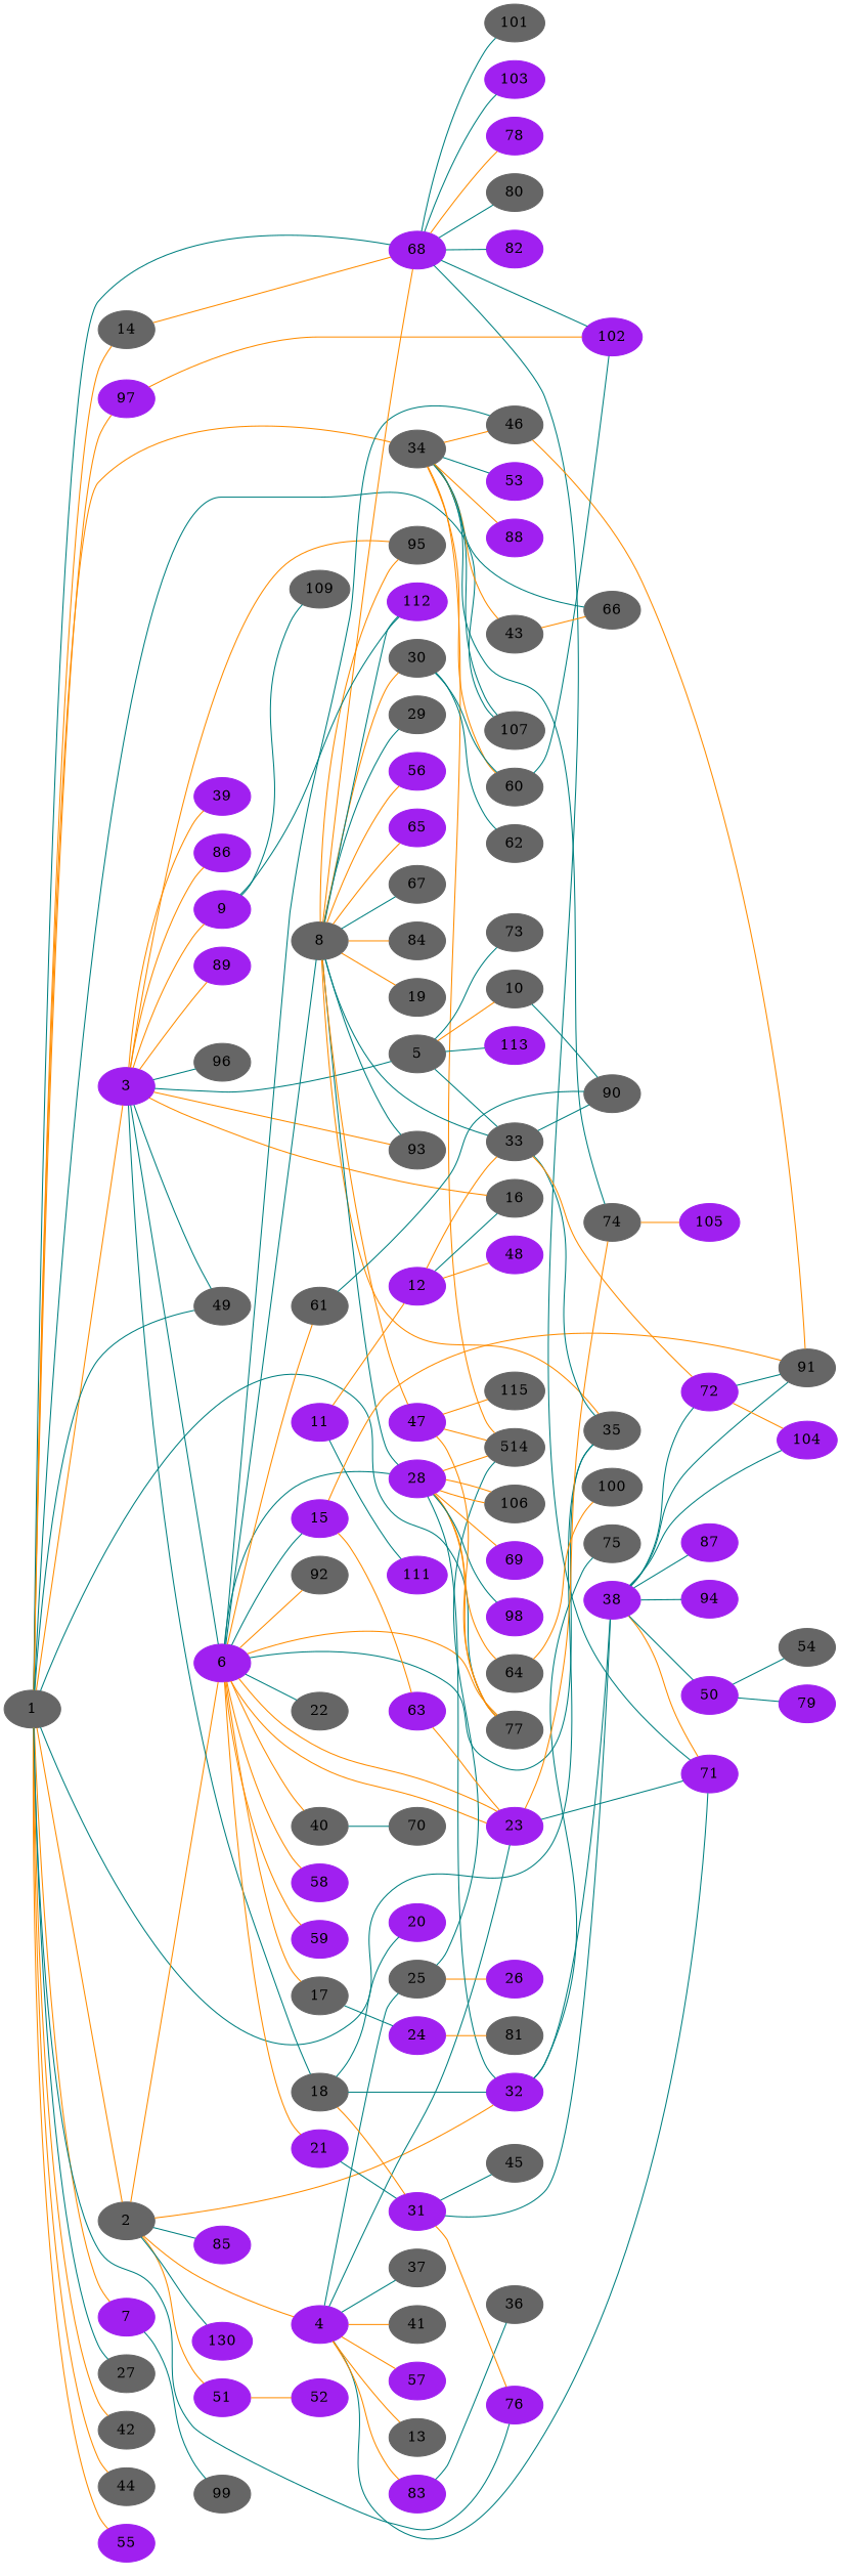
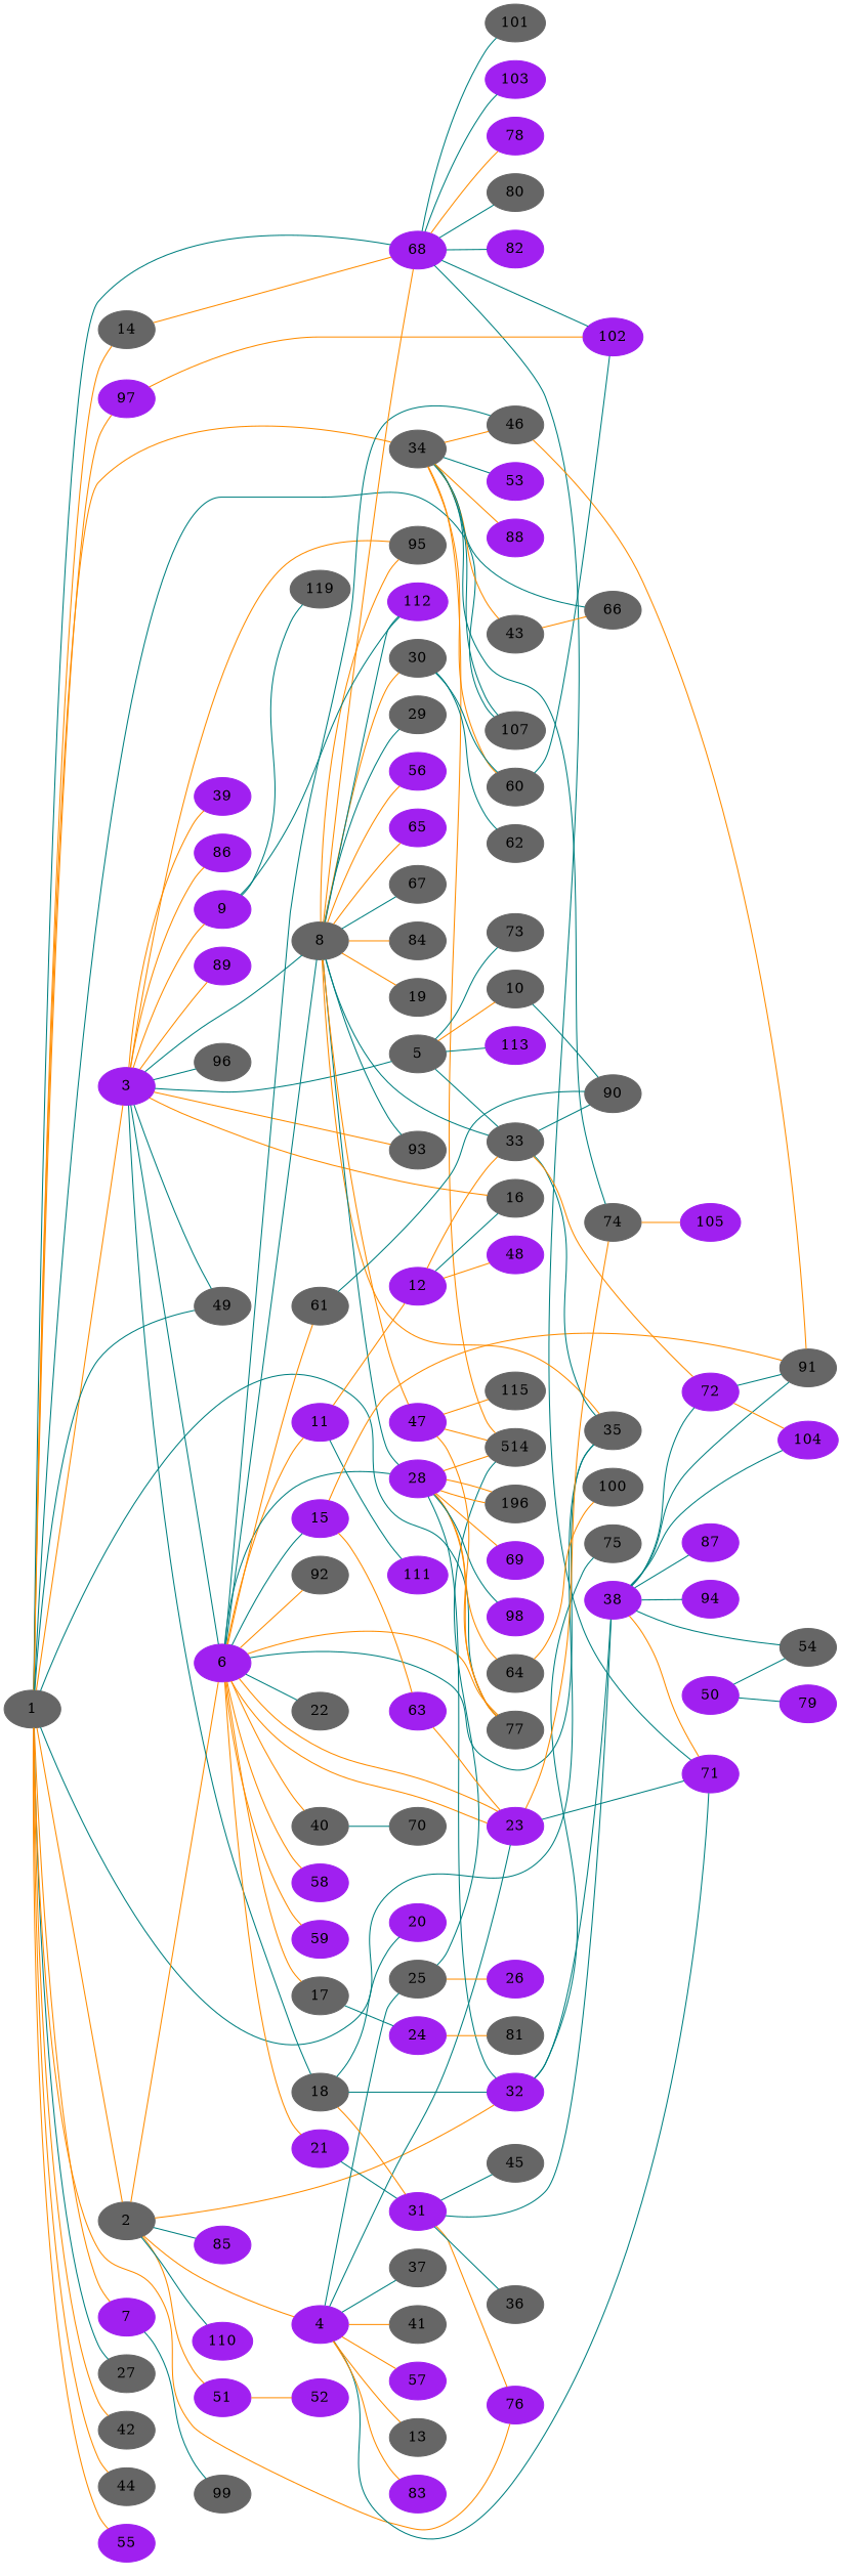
  graph {
    rankdir=LR
    node [color=gray40 style=filled]
    edge [color=darkorange]
    1
    2
    3 [color=purple]
    7 [color=purple]
    14
    27
    34
    35
    42
    44
    49
    55 [color=purple]
    68 [color=purple]
    76 [color=purple]
    77
    97 [color=purple]
    107
    4 [color=purple]
    6 [color=purple]
    32 [color=purple]
    51 [color=purple]
    85 [color=purple]
-   110 [color=purple label=130]
+   110 [color=purple]
    5
    8
    9 [color=purple]
    16
    18
    39 [color=purple]
    86 [color=purple]
    89 [color=purple]
    93
    95
    96
    99
    46
    74
    n38 [label=514]
    60
    43
    53 [color=purple]
    66
    88 [color=purple]
    71 [color=purple]
    102 [color=purple]
    78 [color=purple]
    80
    82 [color=purple]
    101
    103 [color=purple]
    13
    23 [color=purple]
    25
    37
    41
    57 [color=purple]
    83 [color=purple]
    11 [color=purple]
    15 [color=purple]
    17
    21 [color=purple]
    22
    28 [color=purple]
    40
    58 [color=purple]
    59 [color=purple]
    61
    92
    38 [color=purple]
    75
    52 [color=purple]
    10
    33
    73
    113 [color=purple]
    19
    29
    30
    47 [color=purple]
    56 [color=purple]
    65 [color=purple]
    67
    84
    112 [color=purple]
-   109
+   109 [label=119]
    20 [color=purple]
    31 [color=purple]
    26 [color=purple]
    90
    72 [color=purple]
    12 [color=purple]
    111 [color=purple]
    63 [color=purple]
    91
    24 [color=purple]
    64
    69 [color=purple]
    98 [color=purple]
-   106
+   106 [label=196]
    70
    62
    115
    48 [color=purple]
    81
    36
    45
    105 [color=purple]
    100
    50 [color=purple]
    87 [color=purple]
    94 [color=purple]
    104 [color=purple]
    54
    79 [color=purple]
    1 -- 2
    1 -- 3
    1 -- 7
    1 -- 14
    1 -- 27 [color=teal]
    1 -- 34
    1 -- 35 [color=teal]
    1 -- 42
    1 -- 44
    1 -- 49 [color=teal]
    1 -- 55
    1 -- 68 [color=teal]
-   1 -- 76 [color=teal]
+   1 -- 76
    1 -- 77 [color=teal]
    1 -- 97
    1 -- 107 [color=teal]
    2 -- 4
    2 -- 6
    2 -- 32
    2 -- 51
    2 -- 85 [color=teal]
    2 -- 110 [color=teal]
    3 -- 49 [color=teal]
    3 -- 6 [color=teal]
    3 -- 5 [color=teal]
+   3 -- 8 [color=teal]
    3 -- 9
    3 -- 16
    3 -- 18 [color=teal]
    3 -- 39
    3 -- 86
    3 -- 89
    3 -- 93
    3 -- 95
    3 -- 96 [color=teal]
    7 -- 99 [color=teal]
    14 -- 68
    34 -- 107 [color=teal]
    34 -- 46
    34 -- 74 [color=teal]
    34 -- n38
    34 -- 60
    34 -- 43
    34 -- 53 [color=teal]
    34 -- 66 [color=teal]
    34 -- 88
    68 -- 71 [color=teal]
    68 -- 102 [color=teal]
    68 -- 78
    68 -- 80 [color=teal]
    68 -- 82 [color=teal]
    68 -- 101 [color=teal]
    68 -- 103 [color=teal]
    97 -- 102
    4 -- 71 [color=teal]
    4 -- 13
    4 -- 23 [color=teal]
    4 -- 25 [color=teal]
    4 -- 37 [color=teal]
    4 -- 41
    4 -- 57
    4 -- 83
    6 -- 35 [color=teal]
    6 -- 77
    6 -- 8 [color=teal]
    6 -- 46 [color=teal]
    6 -- 23
    6 -- 23
+   6 -- 11
    6 -- 15 [color=teal]
    6 -- 17
    6 -- 21
    6 -- 22 [color=teal]
    6 -- 28 [color=teal]
    6 -- 40
    6 -- 58
    6 -- 59
    6 -- 61
    6 -- 92
    32 -- 38 [color=teal]
    32 -- 75 [color=teal]
    51 -- 52
    5 -- 10
    5 -- 33 [color=teal]
    5 -- 73 [color=teal]
    5 -- 113 [color=teal]
    8 -- 35
    8 -- 68
    8 -- 93 [color=teal]
    8 -- 95
    8 -- 28 [color=teal]
    8 -- 33 [color=teal]
    8 -- 19
    8 -- 29 [color=teal]
    8 -- 30
    8 -- 47
    8 -- 56
    8 -- 65
    8 -- 67 [color=teal]
    8 -- 84
    8 -- 112 [color=teal]
    9 -- 112 [color=teal]
    9 -- 109 [color=teal]
    18 -- 32 [color=teal]
    18 -- 20 [color=teal]
    18 -- 31
    46 -- 91
    74 -- 105
    60 -- 102 [color=teal]
    43 -- 66
    23 -- 74
    23 -- 71 [color=teal]
    25 -- n38 [color=teal]
    25 -- 26
    11 -- 12
    11 -- 111 [color=teal]
    15 -- 63
    15 -- 91
    17 -- 24 [color=teal]
    21 -- 31 [color=teal]
    28 -- 77
    28 -- 32 [color=teal]
    28 -- n38
    28 -- 64
    28 -- 69
    28 -- 98 [color=teal]
    28 -- 106
    28 -- 106
    40 -- 70 [color=teal]
    61 -- 90 [color=teal]
    38 -- 71
    38 -- 72 [color=teal]
    38 -- 91 [color=teal]
-   38 -- 50 [color=teal]
+   38 -- 54 [color=teal]
    38 -- 87 [color=teal]
    38 -- 94 [color=teal]
    38 -- 104 [color=teal]
    10 -- 90 [color=teal]
    33 -- 35 [color=teal]
    33 -- 90 [color=teal]
    33 -- 72
    30 -- 60 [color=teal]
    30 -- 62 [color=teal]
    47 -- 77
    47 -- n38
    47 -- 115
    31 -- 76
    31 -- 38 [color=teal]
-   83 -- 36 [color=teal]
+   31 -- 36 [color=teal]
    31 -- 45 [color=teal]
    72 -- 91 [color=teal]
    72 -- 104
    12 -- 16 [color=teal]
    12 -- 33
    12 -- 48
    63 -- 23
    24 -- 81
    64 -- 100
    50 -- 54 [color=teal]
    50 -- 79 [color=teal]
  }
